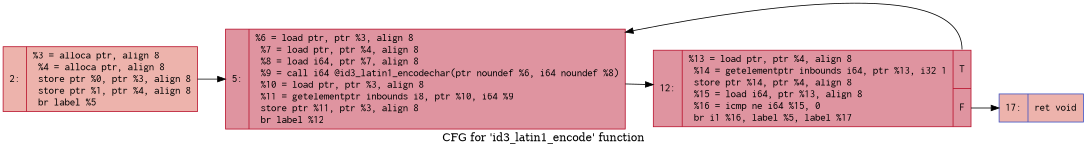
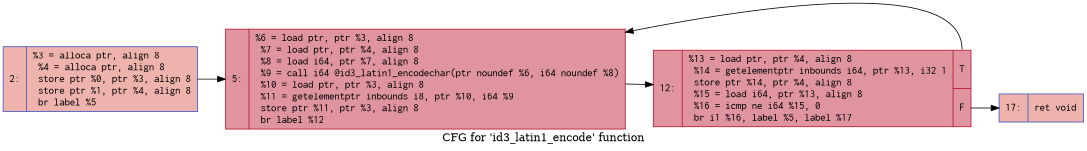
  digraph {
    label="CFG for 'id3_latin1_encode' function"
    rankdir=LR
    node [color="#3d50c3ff" fillcolor="#d6524470" fontname=Courier shape=record style=filled]
-   n1 [color="#b70d28ff" label="{2:\l|  %3 = alloca ptr, align 8\l  %4 = alloca ptr, align 8\l  store ptr %0, ptr %3, align 8\l  store ptr %1, ptr %4, align 8\l  br label %5\l}"]
+   n1 [label="{2:\l|  %3 = alloca ptr, align 8\l  %4 = alloca ptr, align 8\l  store ptr %0, ptr %3, align 8\l  store ptr %1, ptr %4, align 8\l  br label %5\l}"]
    n2 [color="#b70d28ff" fillcolor="#b70d2870" label="{5:\l|  %6 = load ptr, ptr %3, align 8\l  %7 = load ptr, ptr %4, align 8\l  %8 = load i64, ptr %7, align 8\l  %9 = call i64 @id3_latin1_encodechar(ptr noundef %6, i64 noundef %8)\l  %10 = load ptr, ptr %3, align 8\l  %11 = getelementptr inbounds i8, ptr %10, i64 %9\l  store ptr %11, ptr %3, align 8\l  br label %12\l}"]
    n3 [color="#b70d28ff" fillcolor="#b70d2870" label="{12:\l|  %13 = load ptr, ptr %4, align 8\l  %14 = getelementptr inbounds i64, ptr %13, i32 1\l  store ptr %14, ptr %4, align 8\l  %15 = load i64, ptr %13, align 8\l  %16 = icmp ne i64 %15, 0\l  br i1 %16, label %5, label %17\l|{<s0>T|<s1>F}}"]
    n4 [label="{17:\l|  ret void\l}"]
    n1 -> n2
    n2 -> n3
    n3 -> n2 [tailport=s0]
    n3 -> n4 [tailport=s1]
  }
